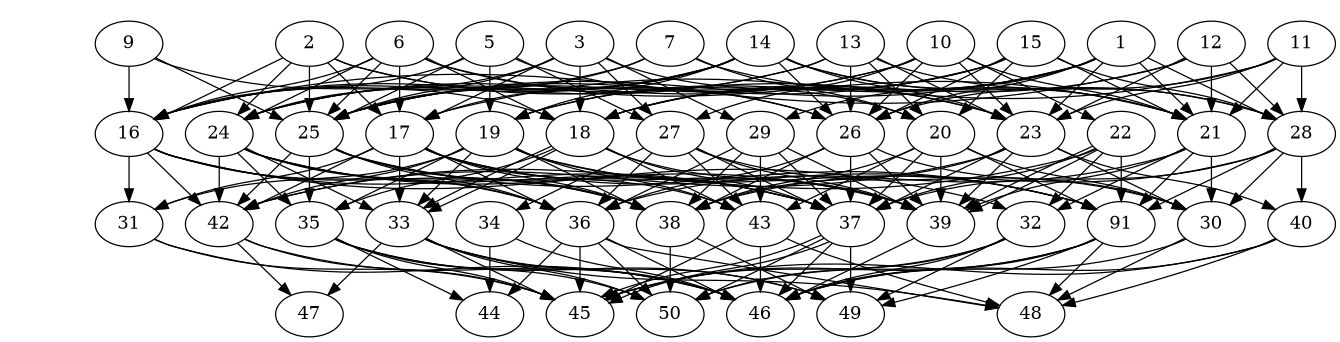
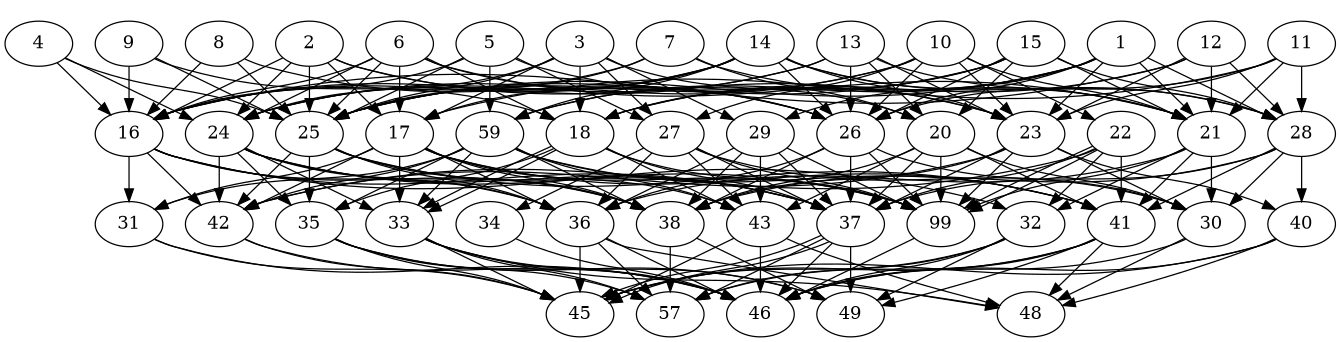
  digraph {
    node [alpha=0.07]
    1 [alpha=0.09 expect_size=43124736]
    18 [alpha=0.18 expect_size=27510784]
-   19 [expect_size=21299200]
+   19 [expect_size=21299200 label=59]
    21 [alpha=0.11 expect_size=28075008]
    23 [expect_size=47176704]
    25 [expect_size=24616960]
    26 [alpha=0.13 expect_size=37570560]
    28 [alpha=0.18 expect_size=40796160]
    29 [alpha=0.14 expect_size=37028864]
    37 [alpha=0.02 expect_size=39714816]
    33 [alpha=0.14 expect_size=42098688]
-   39 [alpha=0.15 expect_size=51975168]
+   39 [alpha=0.15 expect_size=51975168 label=99]
    43 [alpha=0.15 expect_size=27066368]
    35 [alpha=0.10 expect_size=40544256]
    31 [alpha=0.02 expect_size=7313408]
    38 [alpha=0.05 expect_size=8469504]
    42 [expect_size=12836864]
-   41 [alpha=0.16 expect_size=7759872 label=91]
+   41 [alpha=0.16 expect_size=7759872]
    32 [alpha=0.06 expect_size=33096704]
    36 [alpha=0.08 expect_size=8832000]
    30 [alpha=0.08 expect_size=5522432]
    40 [alpha=0.01 expect_size=36724736]
    46 [alpha=0.12 expect_size=13660160]
    45 [alpha=0.08 expect_size=36203520]
    49 [alpha=0.16 expect_size=47138816]
-   50 [alpha=0.11 expect_size=36201472]
+   50 [alpha=0.11 expect_size=36201472 label=57]
    48 [alpha=0.00 expect_size=35175424]
-   47 [alpha=0.19 expect_size=31438848]
-   44 [alpha=0.18 expect_size=12991488]
    2 [alpha=0.15 expect_size=11654144]
    16 [alpha=0.09 expect_size=44134400]
    17 [alpha=0.13 expect_size=45249536]
    24 [alpha=0.12 expect_size=36788224]
    3 [alpha=0.04 expect_size=30602240]
    20 [alpha=0.01 expect_size=40545280]
    27 [expect_size=11236352]
    34 [alpha=0.10 expect_size=12494848]
+   4 [alpha=0.17 expect_size=7130112]
    5 [alpha=0.12 expect_size=29385728]
    6 [alpha=0.00 expect_size=33227776]
    7 [alpha=0.12 expect_size=22074368]
+   8 [alpha=0.17 expect_size=47753216]
    9 [alpha=0.08 expect_size=13291520]
    10 [alpha=0.15 expect_size=50283520]
    22 [alpha=0.04 expect_size=43231232]
    11 [alpha=0.06 expect_size=5814272]
    12 [alpha=0.02 expect_size=27538432]
    13 [alpha=0.16 expect_size=14970880]
    14 [alpha=0.15 expect_size=23648256]
    15 [alpha=0.05 expect_size=16572416]
    1 -> 18
    1 -> 19
    1 -> 21
    1 -> 23
    1 -> 25
    1 -> 26
    1 -> 28
    1 -> 29
    18 -> 37
    18 -> 33
    18 -> 33
    18 -> 39
    18 -> 43
    18 -> 35
    19 -> 33
    19 -> 39
    19 -> 43
    19 -> 35
    19 -> 31
    19 -> 38
    19 -> 42
    19 -> 41
    21 -> 39
    21 -> 41
    21 -> 32
    21 -> 36
    21 -> 30
    23 -> 37
    23 -> 39
    23 -> 38
    23 -> 42
    23 -> 30
    23 -> 40
    25 -> 37
    25 -> 35
    25 -> 38
    25 -> 42
    25 -> 41
    25 -> 36
    26 -> 37
    26 -> 39
    26 -> 38
    26 -> 36
    26 -> 30
    28 -> 37
    28 -> 38
    28 -> 41
    28 -> 30
    28 -> 40
    29 -> 37
    29 -> 39
    29 -> 43
    29 -> 38
    29 -> 36
    37 -> 46
    37 -> 45
    37 -> 45
    37 -> 49
    37 -> 50
    33 -> 46
    33 -> 45
    33 -> 49
    33 -> 50
    33 -> 48
-   33 -> 47
    39 -> 46
    43 -> 46
    43 -> 45
    43 -> 48
    35 -> 46
    35 -> 45
    35 -> 49
    35 -> 50
-   35 -> 44
    31 -> 46
    31 -> 45
    38 -> 49
    38 -> 50
    42 -> 46
    42 -> 45
-   42 -> 47
    41 -> 46
    41 -> 45
    41 -> 49
    41 -> 50
    41 -> 48
    32 -> 46
    32 -> 45
    32 -> 49
    32 -> 50
    36 -> 46
    36 -> 45
    36 -> 50
    36 -> 48
-   36 -> 44
    30 -> 46
    30 -> 48
    40 -> 46
    40 -> 45
    40 -> 48
    2 -> 23
    2 -> 25
    2 -> 26
    2 -> 16
    2 -> 17
    2 -> 24
    16 -> 37
    16 -> 31
    16 -> 38
    16 -> 42
    16 -> 32
    16 -> 36
    17 -> 33
    17 -> 39
    17 -> 43
    17 -> 31
    17 -> 38
    17 -> 42
    17 -> 41
    17 -> 36
    24 -> 37
    24 -> 33
    24 -> 39
    24 -> 35
    24 -> 38
    24 -> 42
    24 -> 36
    3 -> 18
    3 -> 25
    3 -> 29
    3 -> 17
    3 -> 24
    3 -> 20
    3 -> 27
    20 -> 37
    20 -> 39
    20 -> 43
    20 -> 38
    20 -> 41
    20 -> 30
    27 -> 37
    27 -> 39
    27 -> 43
    27 -> 36
    27 -> 30
    27 -> 34
    34 -> 46
-   34 -> 44
+   4 -> 25
+   4 -> 16
+   4 -> 24
    5 -> 19
    5 -> 23
    5 -> 25
    5 -> 16
    5 -> 27
    6 -> 18
    6 -> 21
    6 -> 25
    6 -> 26
    6 -> 16
    6 -> 17
    6 -> 24
    7 -> 21
    7 -> 25
    7 -> 16
    7 -> 20
+   8 -> 25
+   8 -> 26
+   8 -> 16
    9 -> 18
    9 -> 25
    9 -> 16
    10 -> 21
    10 -> 23
    10 -> 25
    10 -> 26
    10 -> 24
    10 -> 27
    10 -> 22
    22 -> 37
    22 -> 39
    22 -> 39
    22 -> 42
    22 -> 41
    22 -> 32
    11 -> 21
    11 -> 23
    11 -> 26
    11 -> 28
    11 -> 17
    12 -> 18
    12 -> 21
    12 -> 23
    12 -> 28
    12 -> 16
    13 -> 23
    13 -> 26
    13 -> 28
    13 -> 16
    13 -> 24
    13 -> 20
    14 -> 19
    14 -> 21
    14 -> 23
    14 -> 25
    14 -> 26
    14 -> 28
    14 -> 16
    14 -> 17
    14 -> 24
    15 -> 18
    15 -> 19
    15 -> 21
    15 -> 25
    15 -> 26
    15 -> 28
    15 -> 20
  }
